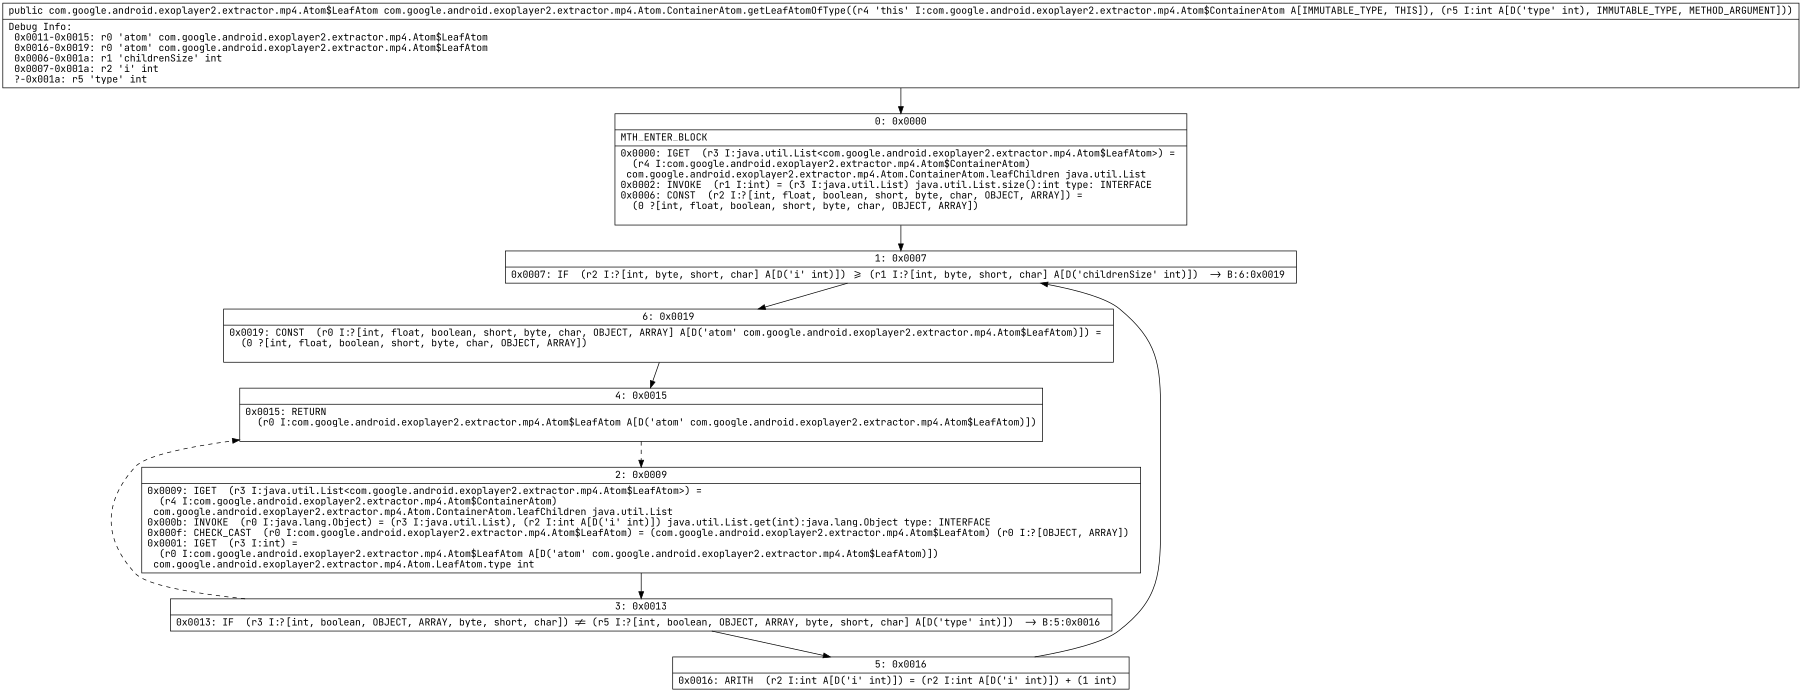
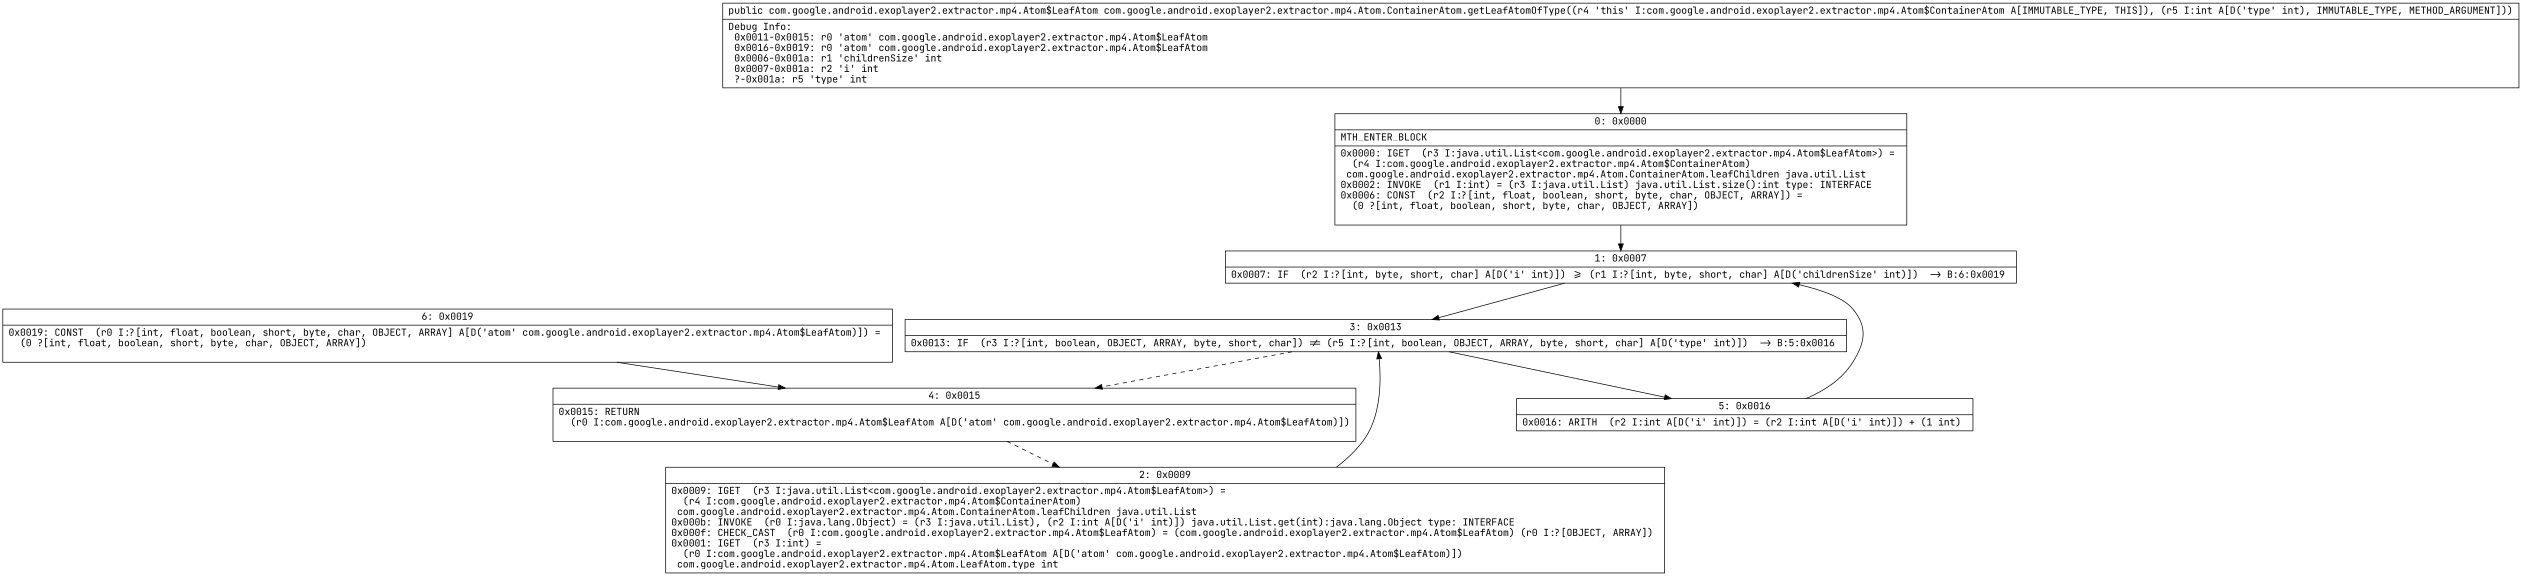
  digraph {
    fontname="JetBrains Mono"
    node [fontname="JetBrains Mono" shape=record]
    edge [fontname="JetBrains Mono"]
    n1 [label="{0\:\ 0x0000|MTH_ENTER_BLOCK\l|0x0000: IGET  (r3 I:java.util.List\<com.google.android.exoplayer2.extractor.mp4.Atom$LeafAtom\>) = \l  (r4 I:com.google.android.exoplayer2.extractor.mp4.Atom$ContainerAtom)\l com.google.android.exoplayer2.extractor.mp4.Atom.ContainerAtom.leafChildren java.util.List \l0x0002: INVOKE  (r1 I:int) = (r3 I:java.util.List) java.util.List.size():int type: INTERFACE \l0x0006: CONST  (r2 I:?[int, float, boolean, short, byte, char, OBJECT, ARRAY]) = \l  (0 ?[int, float, boolean, short, byte, char, OBJECT, ARRAY])\l \l}"]
    n2 [label="{1\:\ 0x0007|0x0007: IF  (r2 I:?[int, byte, short, char] A[D('i' int)]) \>= (r1 I:?[int, byte, short, char] A[D('childrenSize' int)])  \-\> B:6:0x0019 \l}"]
    n3 [label="{6\:\ 0x0019|0x0019: CONST  (r0 I:?[int, float, boolean, short, byte, char, OBJECT, ARRAY] A[D('atom' com.google.android.exoplayer2.extractor.mp4.Atom$LeafAtom)]) = \l  (0 ?[int, float, boolean, short, byte, char, OBJECT, ARRAY])\l \l}"]
    n4 [label="{2\:\ 0x0009|0x0009: IGET  (r3 I:java.util.List\<com.google.android.exoplayer2.extractor.mp4.Atom$LeafAtom\>) = \l  (r4 I:com.google.android.exoplayer2.extractor.mp4.Atom$ContainerAtom)\l com.google.android.exoplayer2.extractor.mp4.Atom.ContainerAtom.leafChildren java.util.List \l0x000b: INVOKE  (r0 I:java.lang.Object) = (r3 I:java.util.List), (r2 I:int A[D('i' int)]) java.util.List.get(int):java.lang.Object type: INTERFACE \l0x000f: CHECK_CAST  (r0 I:com.google.android.exoplayer2.extractor.mp4.Atom$LeafAtom) = (com.google.android.exoplayer2.extractor.mp4.Atom$LeafAtom) (r0 I:?[OBJECT, ARRAY]) \l0x0001: IGET  (r3 I:int) = \l  (r0 I:com.google.android.exoplayer2.extractor.mp4.Atom$LeafAtom A[D('atom' com.google.android.exoplayer2.extractor.mp4.Atom$LeafAtom)])\l com.google.android.exoplayer2.extractor.mp4.Atom.LeafAtom.type int \l}"]
    n5 [label="{3\:\ 0x0013|0x0013: IF  (r3 I:?[int, boolean, OBJECT, ARRAY, byte, short, char]) != (r5 I:?[int, boolean, OBJECT, ARRAY, byte, short, char] A[D('type' int)])  \-\> B:5:0x0016 \l}"]
    n6 [label="{4\:\ 0x0015|0x0015: RETURN  \l  (r0 I:com.google.android.exoplayer2.extractor.mp4.Atom$LeafAtom A[D('atom' com.google.android.exoplayer2.extractor.mp4.Atom$LeafAtom)])\l \l}"]
    n7 [label="{5\:\ 0x0016|0x0016: ARITH  (r2 I:int A[D('i' int)]) = (r2 I:int A[D('i' int)]) + (1 int) \l}"]
    n8 [label="{public com.google.android.exoplayer2.extractor.mp4.Atom$LeafAtom com.google.android.exoplayer2.extractor.mp4.Atom.ContainerAtom.getLeafAtomOfType((r4 'this' I:com.google.android.exoplayer2.extractor.mp4.Atom$ContainerAtom A[IMMUTABLE_TYPE, THIS]), (r5 I:int A[D('type' int), IMMUTABLE_TYPE, METHOD_ARGUMENT]))  | Debug Info:\l  0x0011\-0x0015: r0 'atom' com.google.android.exoplayer2.extractor.mp4.Atom$LeafAtom\l  0x0016\-0x0019: r0 'atom' com.google.android.exoplayer2.extractor.mp4.Atom$LeafAtom\l  0x0006\-0x001a: r1 'childrenSize' int\l  0x0007\-0x001a: r2 'i' int\l  ?\-0x001a: r5 'type' int\l}"]
    n1 -> n2
-   n2 -> n3
+   n2 -> n5
    n3 -> n6
    n4 -> n5
    n5 -> n6 [style=dashed]
    n5 -> n7
    n6 -> n4 [style=dashed]
    n7 -> n2
    n8 -> n1
  }
